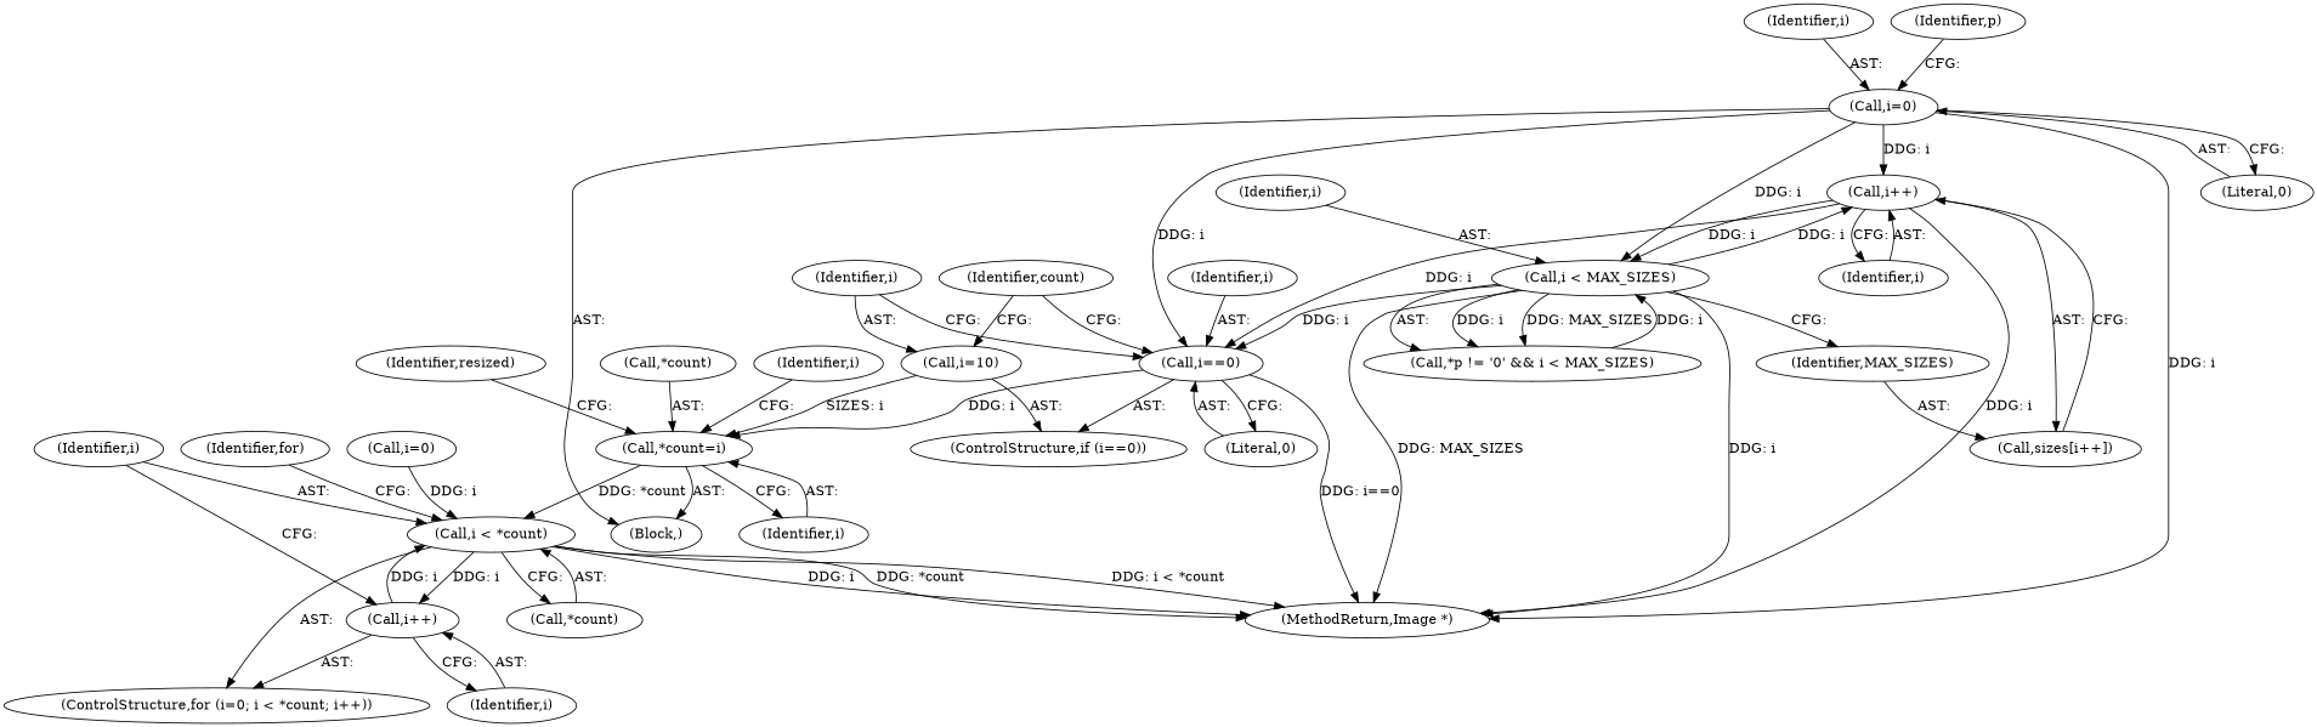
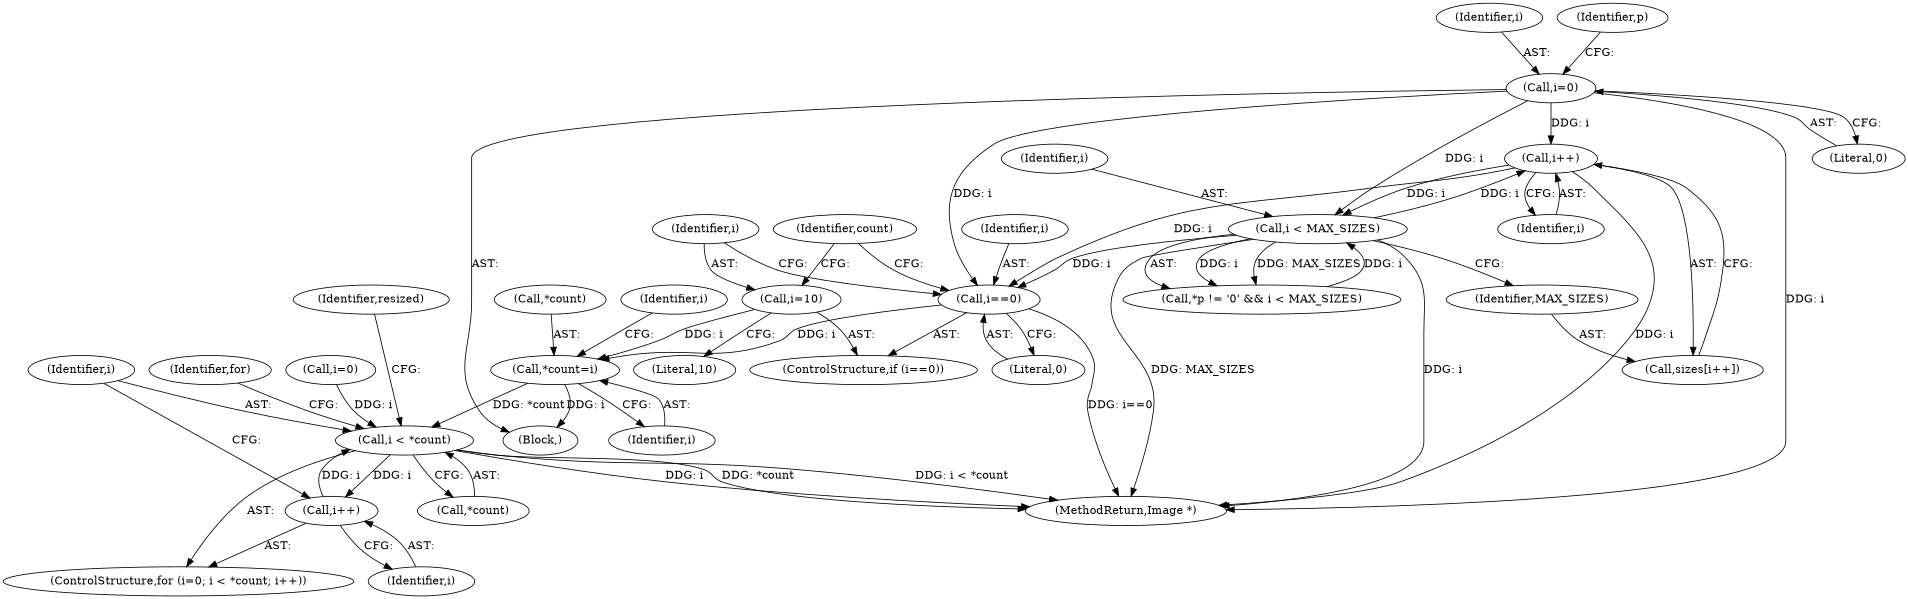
  digraph {
    n1 [label="(Call,*count=i)"]
    n2 [label="(Call,i < *count)"]
    n3 [label="(Identifier,i)"]
    n4 [label="(Block,)"]
    n5 [label="(MethodReturn,Image *)"]
    n6 [label="(Call,i++)"]
    n7 [label="(Call,*count)"]
    n8 [label="(ControlStructure,for (i=0; i < *count; i++))"]
    n9 [label="(Call,i=10)"]
    n10 [label="(ControlStructure,if (i==0))"]
+   n11 [label="(Literal,10)"]
    n12 [label="(Call,i==0)"]
    n13 [label="(Literal,0)"]
    n14 [label="(Call,i++)"]
    n15 [label="(Call,i < MAX_SIZES)"]
    n16 [label="(Identifier,i)"]
    n17 [label="(Call,sizes[i++])"]
    n18 [label="(Call,*p != '\0' && i < MAX_SIZES)"]
    n19 [label="(Identifier,MAX_SIZES)"]
    n20 [label="(Call,i=0)"]
    n21 [label="(Literal,0)"]
    n22 [label="(Identifier,i)"]
    n23 [label="(Identifier,i)"]
    n24 [label="(Identifier,for)"]
    n25 [label="(Identifier,i)"]
    n26 [label="(Identifier,i)"]
    n27 [label="(Identifier,resized)"]
    n28 [label="(Identifier,i)"]
    n29 [label="(Call,*count)"]
    n30 [label="(Call,i=0)"]
    n31 [label="(Identifier,p)"]
    n32 [label="(Identifier,count)"]
    n33 [label="(Identifier,i)"]
    n34 [label="(Identifier,i)"]
    n1 -> n2 [label="DDG: *count"]
    n1 -> n3 [label="CFG: "]
-   n1 -> n4 [label="AST: "]
+   n1 -> n4 [label="DDG: i"]
    n2 -> n5 [label="DDG: i < *count"]
    n2 -> n5 [label="DDG: i"]
    n2 -> n5 [label="DDG: *count"]
    n2 -> n6 [label="DDG: i"]
    n2 -> n7 [label="CFG: "]
    n2 -> n8 [label="AST: "]
    n3 -> n1 [label="AST: "]
    n6 -> n2 [label="DDG: i"]
    n6 -> n8 [label="AST: "]
    n6 -> n22 [label="CFG: "]
    n7 -> n2 [label="AST: "]
-   n9 -> n1 [label="SIZES: i"]
+   n9 -> n1 [label="DDG: i"]
    n9 -> n10 [label="AST: "]
+   n9 -> n11 [label="CFG: "]
    n12 -> n1 [label="DDG: i"]
    n12 -> n5 [label="DDG: i==0"]
    n12 -> n10 [label="AST: "]
    n12 -> n13 [label="CFG: "]
    n13 -> n12 [label="AST: "]
    n14 -> n5 [label="DDG: i"]
    n14 -> n12 [label="DDG: i"]
    n14 -> n15 [label="DDG: i"]
    n14 -> n16 [label="CFG: "]
    n14 -> n17 [label="AST: "]
    n15 -> n5 [label="DDG: i"]
    n15 -> n5 [label="DDG: MAX_SIZES"]
    n15 -> n12 [label="DDG: i"]
    n15 -> n14 [label="DDG: i"]
    n15 -> n18 [label="AST: "]
    n15 -> n18 [label="DDG: i"]
    n15 -> n18 [label="DDG: MAX_SIZES"]
    n15 -> n19 [label="CFG: "]
    n16 -> n14 [label="AST: "]
    n17 -> n14 [label="CFG: "]
    n18 -> n15 [label="DDG: i"]
    n19 -> n17 [label="AST: "]
    n20 -> n4 [label="AST: "]
    n20 -> n5 [label="DDG: i"]
    n20 -> n12 [label="DDG: i"]
    n20 -> n14 [label="DDG: i"]
    n20 -> n15 [label="DDG: i"]
    n20 -> n21 [label="CFG: "]
    n21 -> n20 [label="AST: "]
    n22 -> n6 [label="AST: "]
    n23 -> n2 [label="AST: "]
    n23 -> n6 [label="CFG: "]
    n24 -> n2 [label="CFG: "]
    n25 -> n12 [label="AST: "]
    n26 -> n20 [label="AST: "]
-   n27 -> n1 [label="CFG: "]
+   n27 -> n2 [label="CFG: "]
    n28 -> n9 [label="AST: "]
    n28 -> n12 [label="CFG: "]
    n29 -> n1 [label="AST: "]
    n30 -> n2 [label="DDG: i"]
    n31 -> n20 [label="CFG: "]
    n32 -> n9 [label="CFG: "]
    n32 -> n12 [label="CFG: "]
    n33 -> n1 [label="CFG: "]
    n34 -> n15 [label="AST: "]
  }
